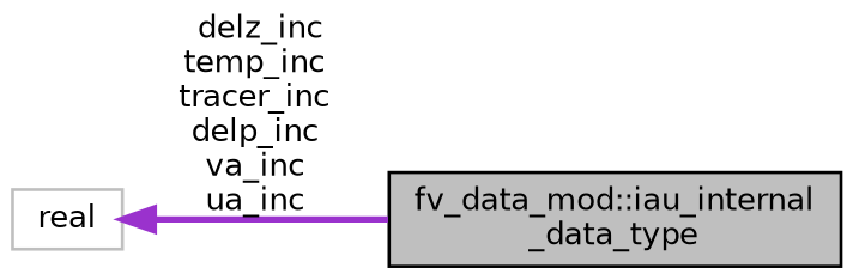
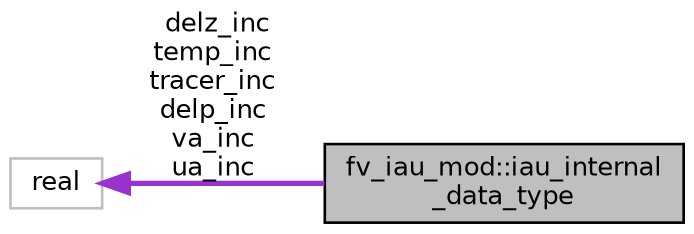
  digraph {
    rankdir=LR
    node [fontname=Helvetica fontsize=10 shape=record style=filled]
-   n1 [color=black fillcolor=grey75 fontcolor=black height=0.2 label="fv_data_mod::iau_internal\l_data_type" width=0.4]
+   n1 [color=black fillcolor=grey75 fontcolor=black height=0.2 label="fv_iau_mod::iau_internal\l_data_type" width=0.4]
    n2 [color=grey75 fillcolor=white height=0.2 label=real width=0.4]
    n2 -> n1 [color=darkorchid3 dir=back fontname=Helvetica fontsize=10 label=" delz_inc\ntemp_inc\ntracer_inc\ndelp_inc\nva_inc\nua_inc" labelfontname=Helvetica labelfontsize=10 style=bold]
  }
